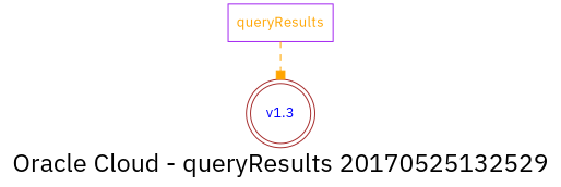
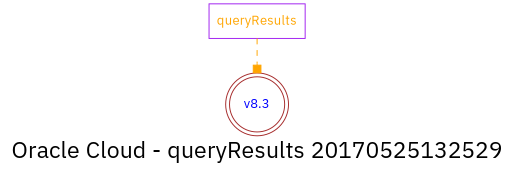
  digraph {
    fontsize=24
    label="Oracle Cloud - queryResults 20170525132529"
    splines=true
    fontname="IBM Plex Sans"
    node [fontname="IBM Plex Sans"]
-   "v1.3" [color=brown fontcolor=blue shape=doublecircle]
+   "v1.3" [color=brown fontcolor=blue shape=doublecircle label="v8.3"]
    queryResults [color=purple fontcolor=orange shape=box]
    queryResults -> "v1.3" [arrowhead=box arrowtail=none color=orange fontcolor=orange style=dashed fontname="IBM Plex Sans"]
  }
